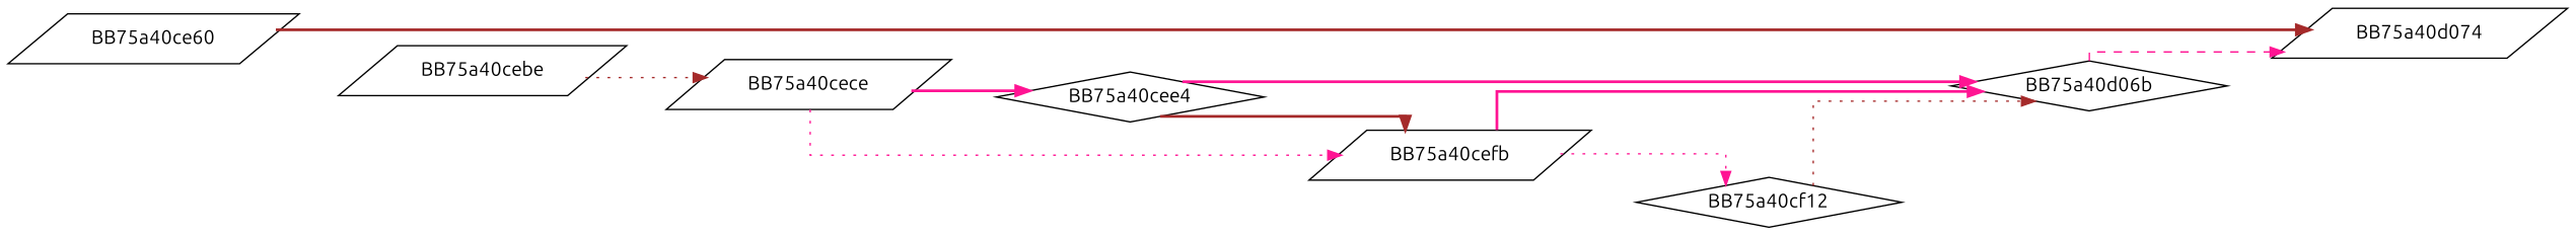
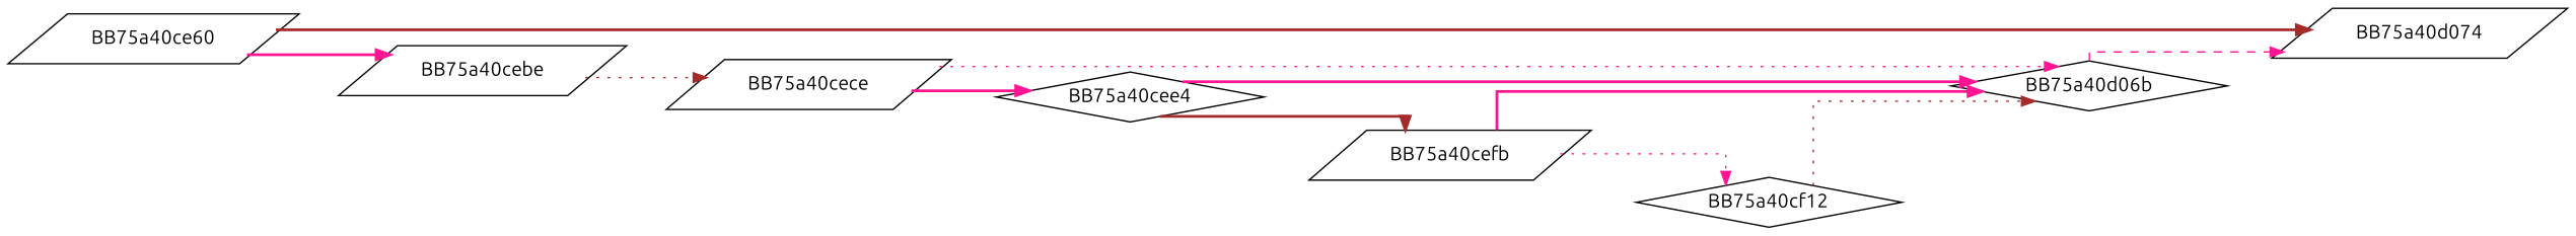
  digraph {
    fontname=Ubuntu
    rankdir=LR
    splines=ortho
    node [fontname=Ubuntu shape=parallelogram]
    edge [color=deeppink fontname=Ubuntu style=bold]
    BB75a40ce60
    BB75a40d074
    BB75a40cebe
    BB75a40cece
    BB75a40d06b [shape=diamond]
    BB75a40cee4 [shape=diamond]
    BB75a40cefb
    BB75a40cf12 [shape=diamond]
    BB75a40ce60 -> BB75a40d074 [color=brown]
+   BB75a40ce60 -> BB75a40cebe
    BB75a40cebe -> BB75a40cece [color=brown style=dotted]
-   BB75a40cece -> BB75a40cefb [style=dotted]
+   BB75a40cece -> BB75a40d06b [style=dotted]
    BB75a40cece -> BB75a40cee4
    BB75a40d06b -> BB75a40d074 [style=dashed]
    BB75a40cee4 -> BB75a40d06b
    BB75a40cee4 -> BB75a40cefb [color=brown]
    BB75a40cefb -> BB75a40d06b
    BB75a40cefb -> BB75a40cf12 [style=dotted]
    BB75a40cf12 -> BB75a40d06b [color=brown style=dotted]
  }
